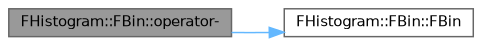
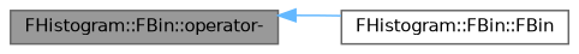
  digraph {
    rankdir=LR
    node [fontname=Helvetica fontsize=10 shape=box style=filled]
    n1 [color=gray40 fillcolor=grey60 fontcolor=black height=0.2 label="FHistogram::FBin::operator-" width=0.4]
    n2 [color=grey40 fillcolor=white height=0.2 label="FHistogram::FBin::FBin" width=0.4]
-   n1 -> n2 [color=steelblue1 fontname=Helvetica fontsize=10 labelfontname=Helvetica labelfontsize=10 style=solid]
+   n2 -> n1 [color=steelblue1 fontname=Helvetica fontsize=10 labelfontname=Helvetica labelfontsize=10 style=solid]
  }
